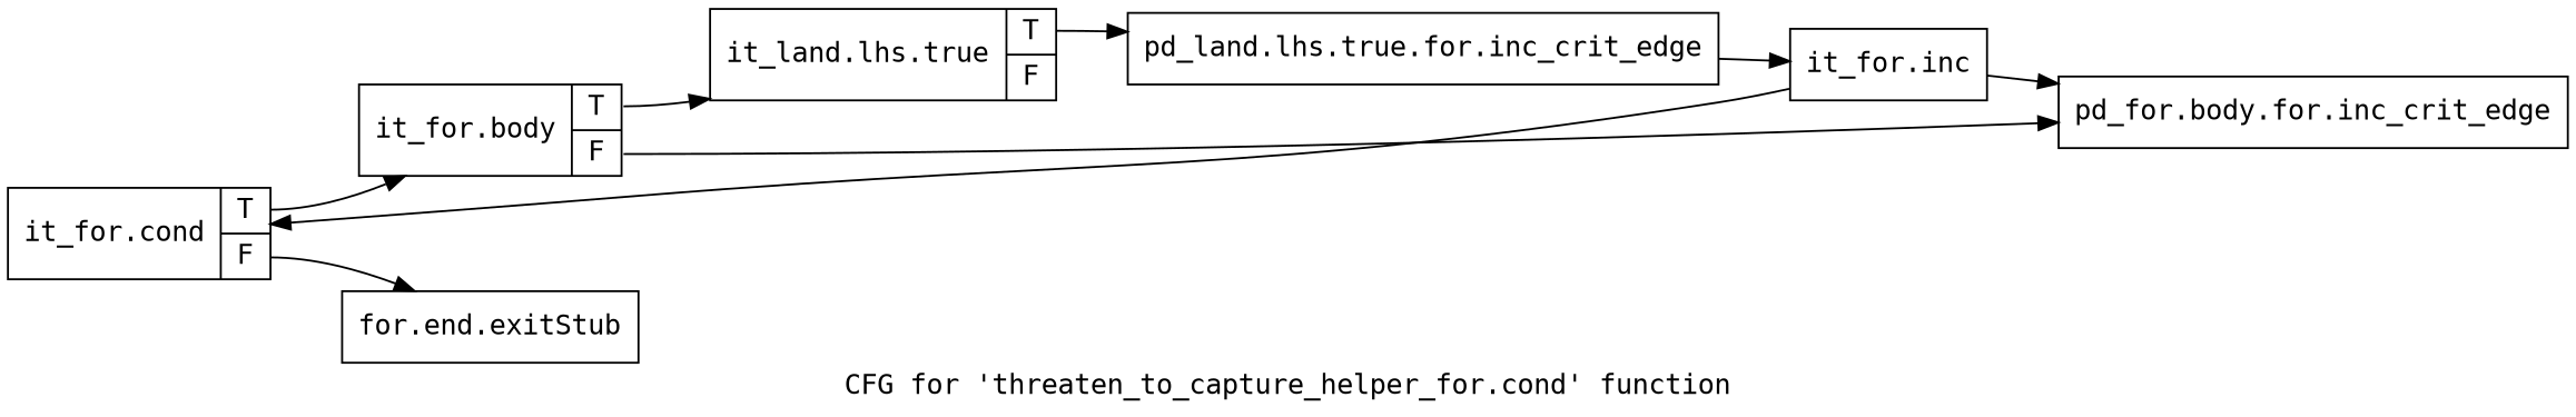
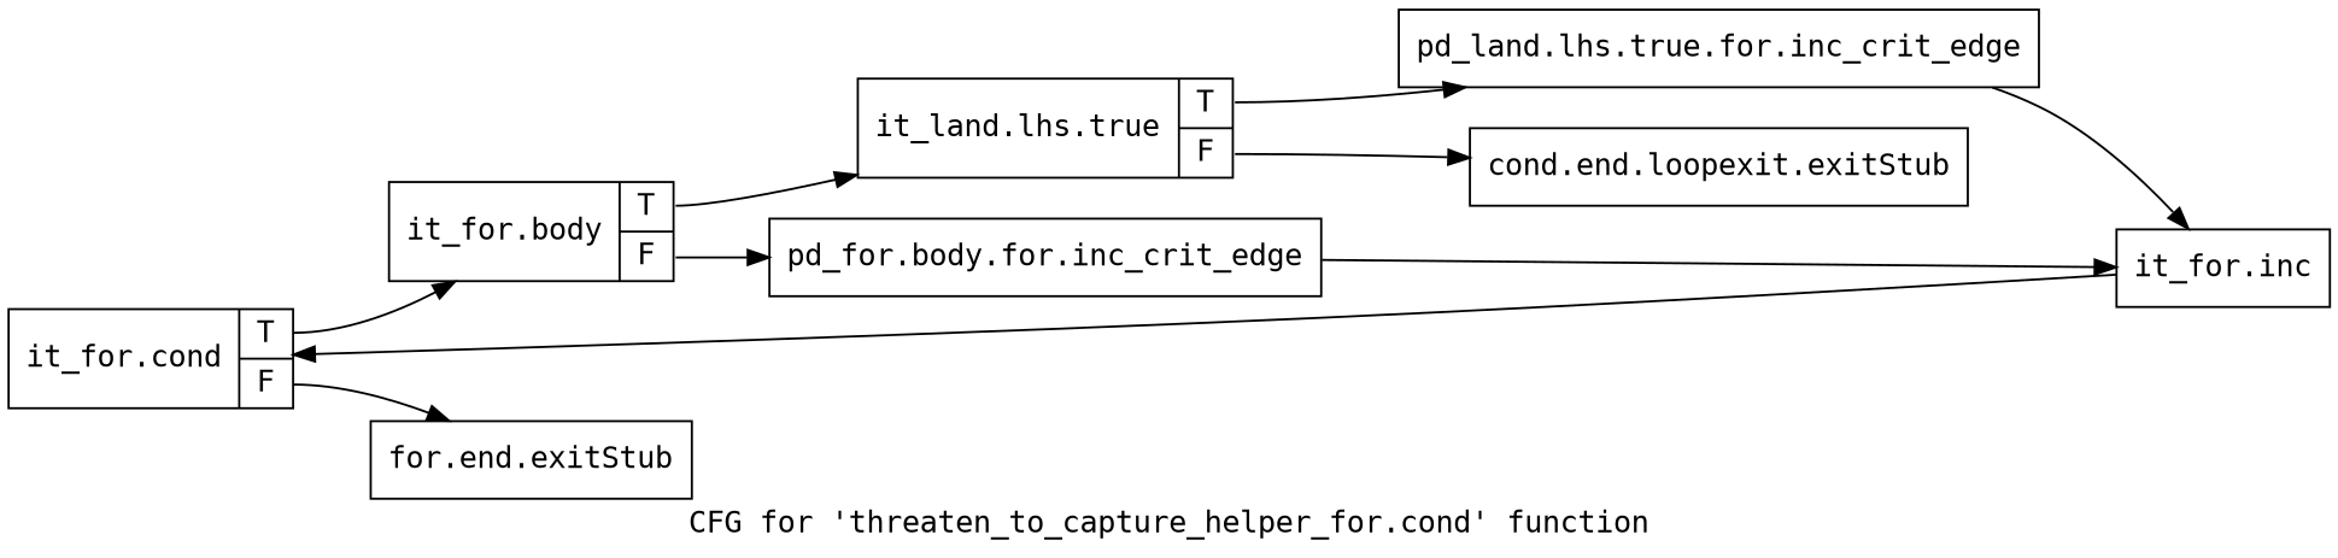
  digraph {
    fontname="DejaVu Sans Mono"
    label="CFG for 'threaten_to_capture_helper_for.cond' function"
    rankdir=LR
    node [fontname="DejaVu Sans Mono" shape=record]
    edge [fontname="DejaVu Sans Mono"]
    n1 [label="{it_for.cond|{<s0>T|<s1>F}}"]
    n2 [label="{for.end.exitStub}"]
    n3 [label="{it_for.body|{<s0>T|<s1>F}}"]
    n4 [label="{it_land.lhs.true|{<s0>T|<s1>F}}"]
    n5 [label="{pd_for.body.for.inc_crit_edge}"]
+   n6 [label="{cond.end.loopexit.exitStub}"]
    n7 [label="{pd_land.lhs.true.for.inc_crit_edge}"]
    n8 [label="{it_for.inc}"]
    n1 -> n2 [tailport=s1]
    n1 -> n3 [tailport=s0]
    n3 -> n4 [tailport=s0]
    n3 -> n5 [tailport=s1]
+   n4 -> n6 [tailport=s1]
    n4 -> n7 [tailport=s0]
-   n8 -> n5
+   n5 -> n8
    n7 -> n8
    n8 -> n1
  }
